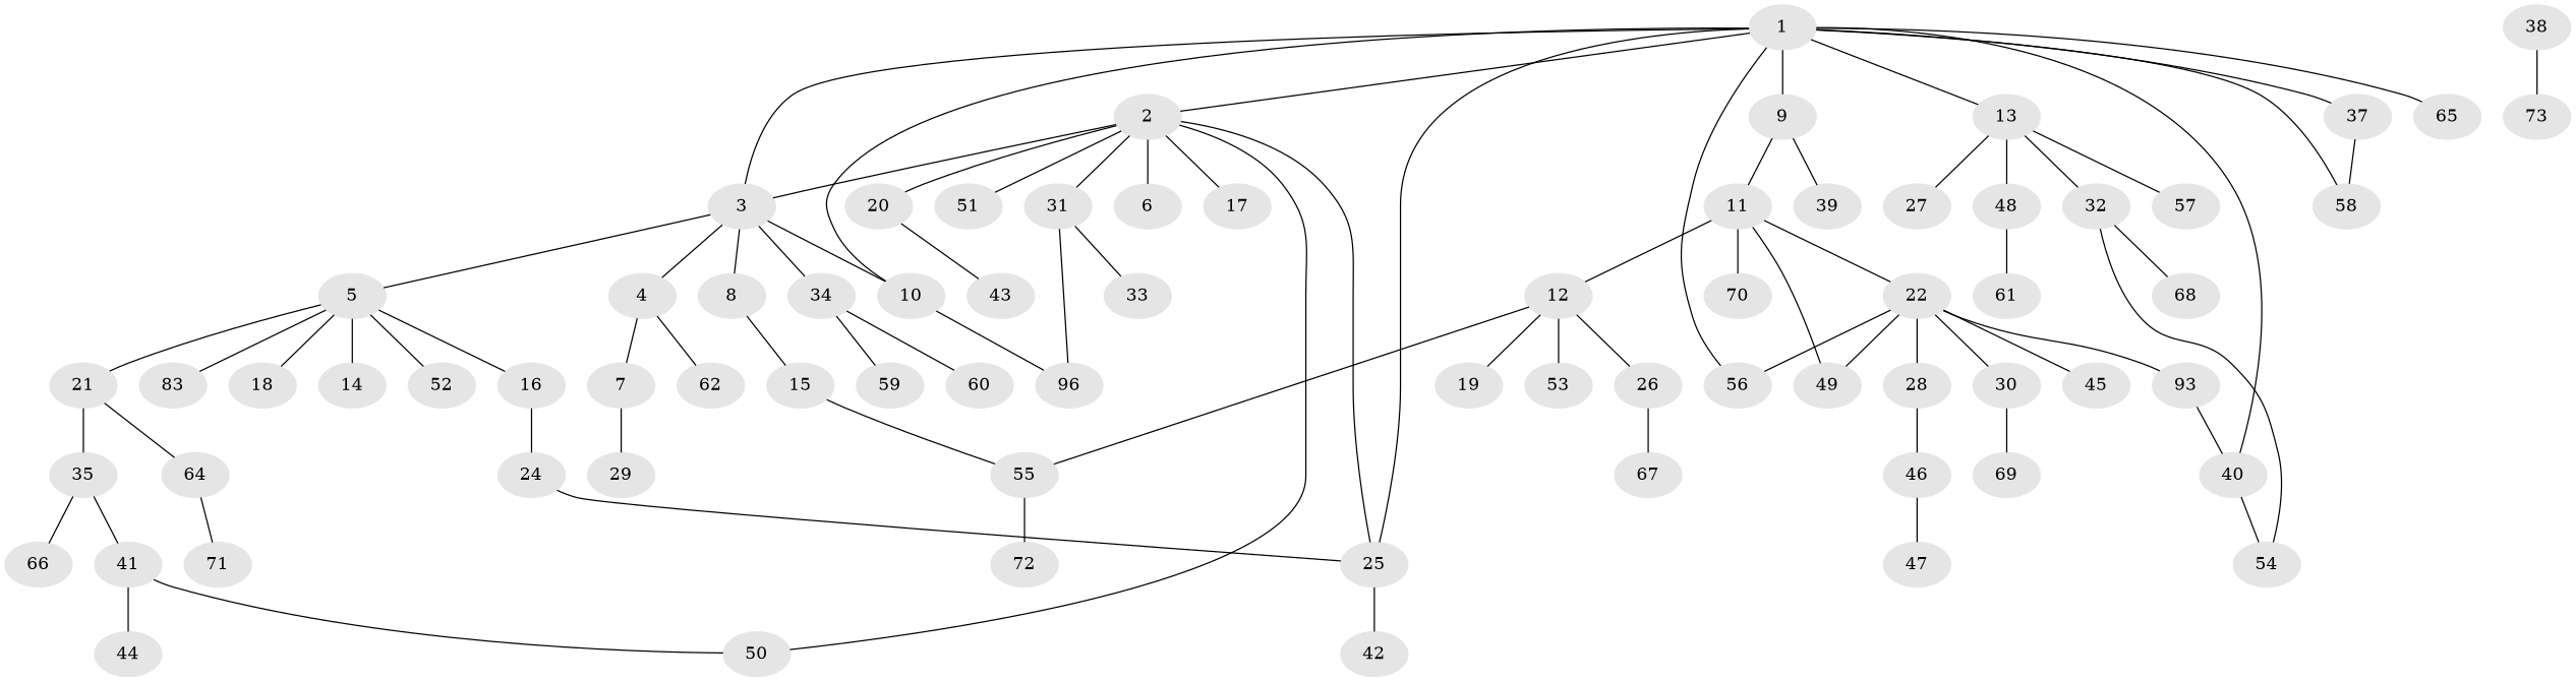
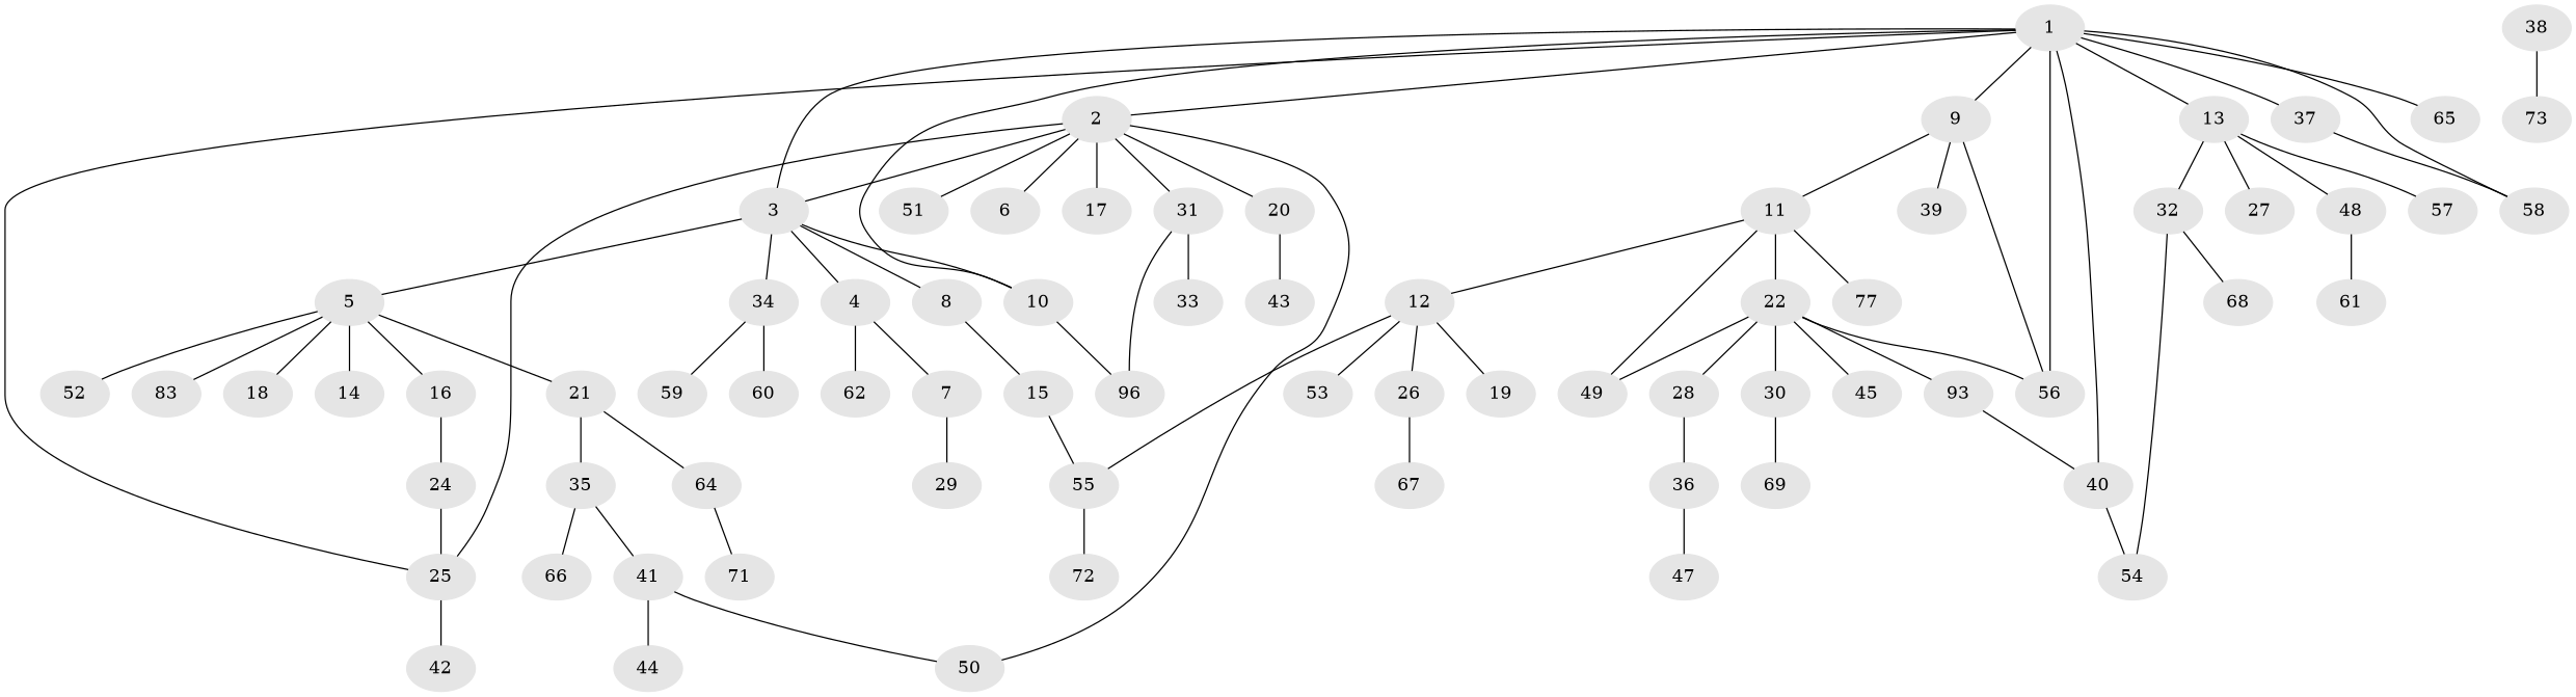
  graph {
    node [color=gray90 style=filled]
    1
    2
    3
    9
    10
    13
    25
    37
    40
    56
    58
    65
    6
    17
    20
    31
    50
    51
    4
    5
    8
    34
    11
    39
    n25 [label=96]
    27
    32
    48
    57
    42
    54
    43
    33
    7
    62
    14
    16
    18
    21
    52
    n41 [label=83]
    15
    59
    60
    29
    24
    35
    64
    55
    12
    22
    49
-   70
+   70 [label=77]
    19
    26
    53
    n57 [label=93]
    28
    30
    45
    67
    72
    68
    61
    41
    66
    71
-   46
+   46 [label=36]
    69
    47
    44
    38
    73
    1 -- 2
    1 -- 3
    1 -- 9
    1 -- 10
    1 -- 13
    1 -- 25
    1 -- 37
    1 -- 40
    1 -- 56
    1 -- 58
    1 -- 65
    2 -- 3
    2 -- 25
    2 -- 6
    2 -- 17
    2 -- 20
    2 -- 31
    2 -- 50
    2 -- 51
    3 -- 10
    3 -- 4
    3 -- 5
    3 -- 8
    3 -- 34
+   9 -- 56
    9 -- 11
    9 -- 39
    10 -- n25
    13 -- 27
    13 -- 32
    13 -- 48
    13 -- 57
    25 -- 42
    37 -- 58
    40 -- 54
    20 -- 43
    31 -- n25
    31 -- 33
    4 -- 7
    4 -- 62
    5 -- 14
    5 -- 16
    5 -- 18
    5 -- 21
    5 -- 52
    5 -- n41
    8 -- 15
    34 -- 59
    34 -- 60
    11 -- 12
    11 -- 22
    11 -- 49
    11 -- 70
    32 -- 54
    32 -- 68
    48 -- 61
    7 -- 29
    16 -- 24
    21 -- 35
    21 -- 64
    15 -- 55
    24 -- 25
    35 -- 41
    35 -- 66
    64 -- 71
    55 -- 72
    12 -- 55
    12 -- 19
    12 -- 26
    12 -- 53
    22 -- 56
    22 -- 49
    22 -- n57
    22 -- 28
    22 -- 30
    22 -- 45
    26 -- 67
    n57 -- 40
    28 -- 46
    30 -- 69
    41 -- 50
    41 -- 44
    46 -- 47
    38 -- 73
  }
